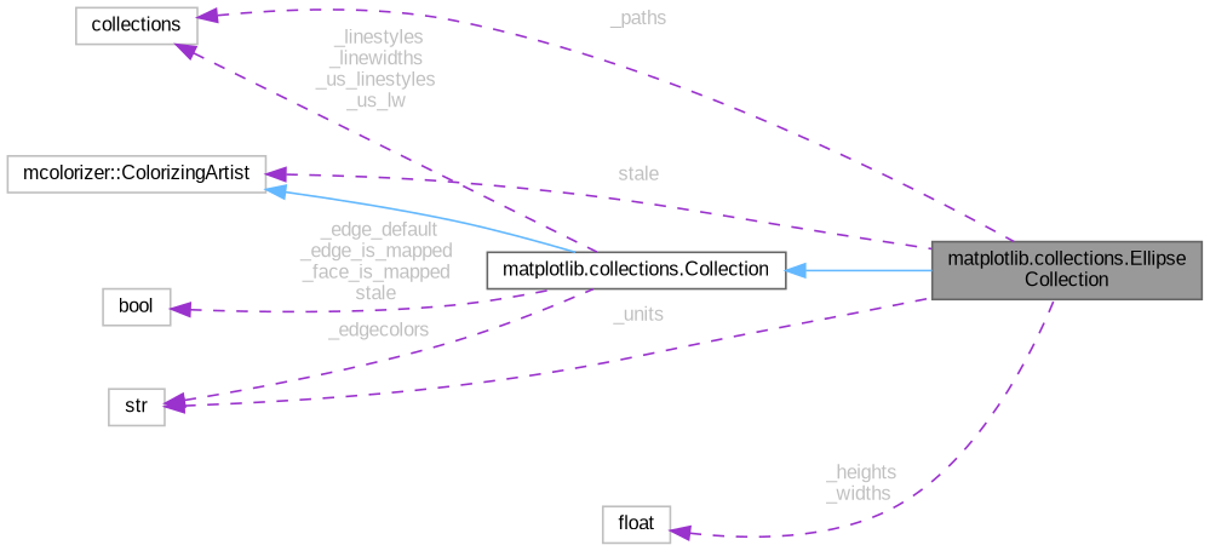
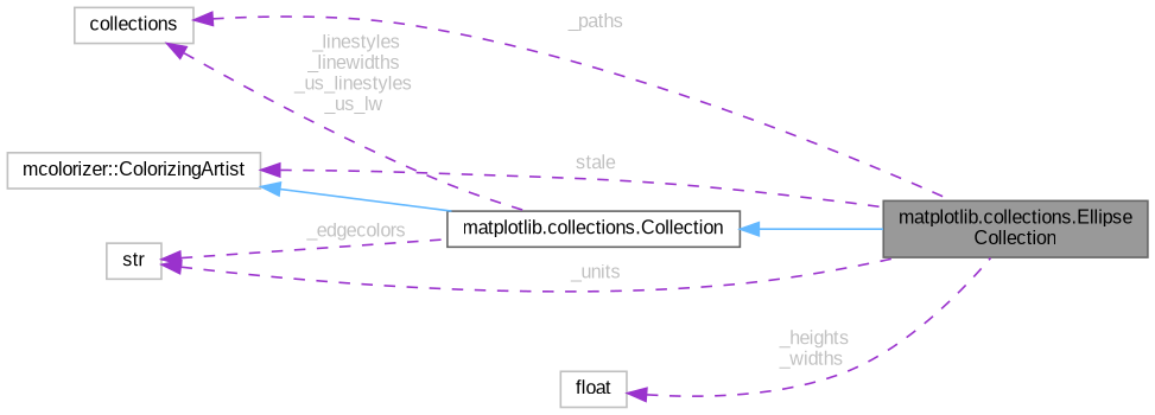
  digraph {
    fontname="Liberation Sans"
    rankdir=LR
    node [color=grey75 fillcolor=white fontname="Liberation Sans" fontsize=10 shape=box style=filled]
    edge [color=darkorchid3 dir=back fontname="Liberation Sans" fontsize=10 labelfontname=Helvetica labelfontsize=10 style=dashed fontcolor=grey]
    n1 [color=gray40 fillcolor=grey60 fontcolor=black height=0.2 label="matplotlib.collections.Ellipse\lCollection" width=0.4]
    n2 [color=gray40 height=0.2 label="matplotlib.collections.Collection" width=0.4]
    n3 [height=0.2 label="mcolorizer::ColorizingArtist" width=0.4]
-   n4 [height=0.2 label=bool width=0.4]
    n5 [height=0.2 label=collections width=0.4]
    n6 [height=0.2 label=str width=0.4]
    n7 [height=0.2 label=float width=0.4]
    n2 -> n1 [color=steelblue1 style=solid fontcolor=""]
    n3 -> n1 [label=" stale"]
    n3 -> n2 [color=steelblue1 style=solid fontcolor=""]
-   n4 -> n2 [label=" _edge_default\n_edge_is_mapped\n_face_is_mapped\nstale"]
    n5 -> n1 [label=" _paths"]
    n5 -> n2 [label=" _linestyles\n_linewidths\n_us_linestyles\n_us_lw"]
    n6 -> n1 [label=" _units"]
    n6 -> n2 [label=" _edgecolors"]
    n7 -> n1 [label=" _heights\n_widths"]
  }
